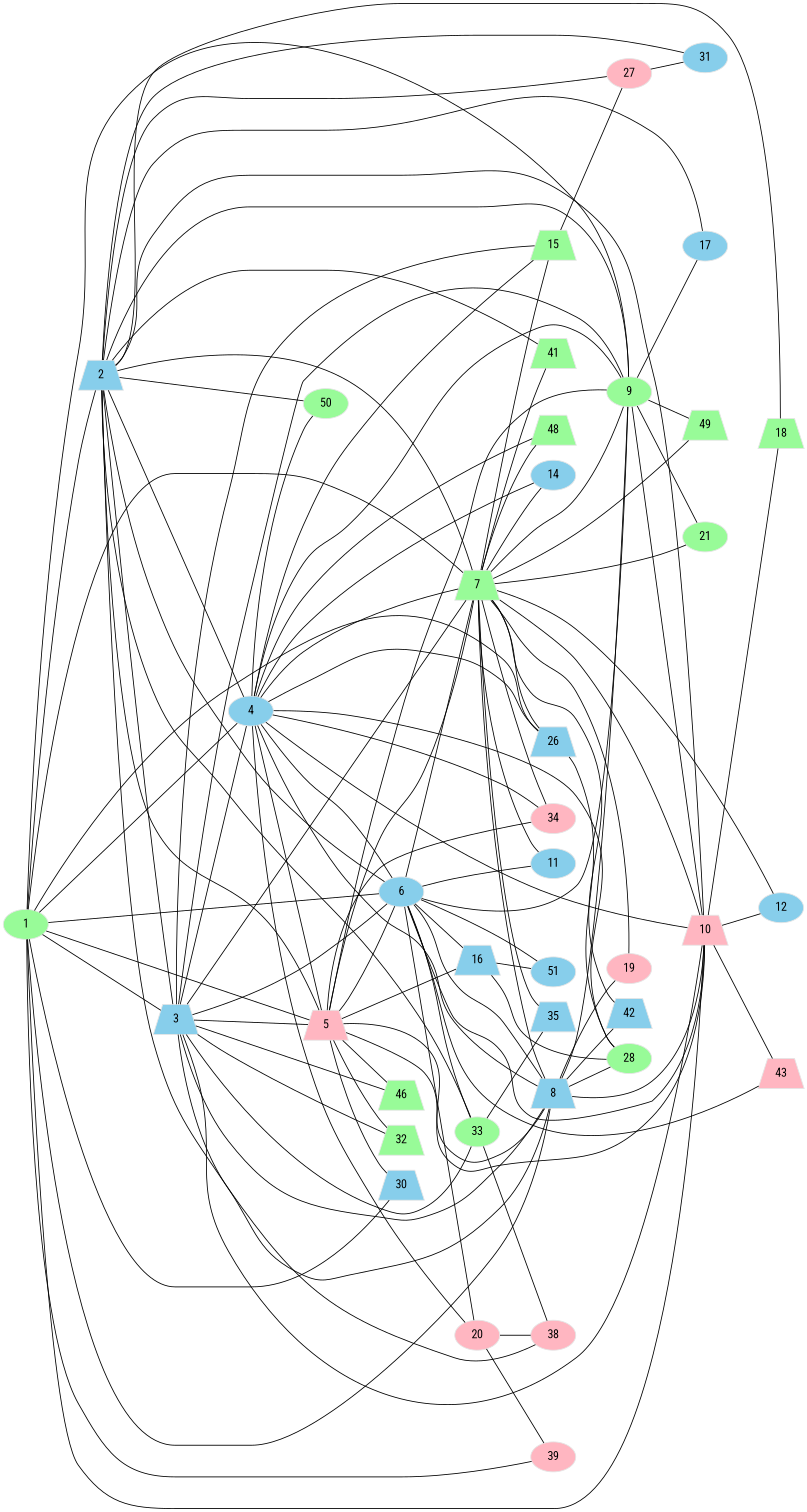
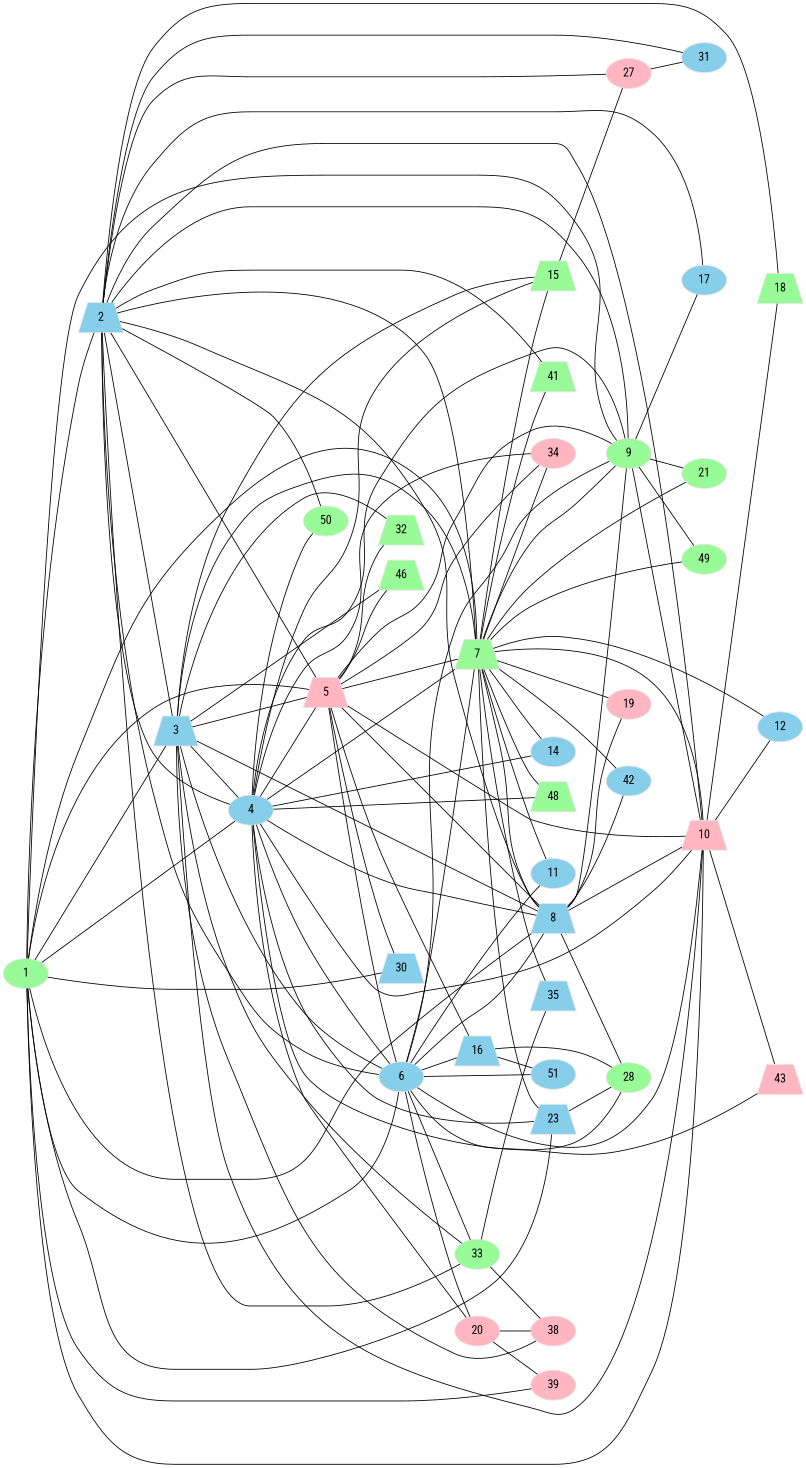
  graph {
    fontname="Roboto Condensed"
    rankdir=LR
    node [color=gray90 fillcolor=skyblue fontname="Roboto Condensed" shape=ellipse style=filled]
    edge [fontname="Roboto Condensed"]
    1 [fillcolor=palegreen super="+36"]
    2 [shape=trapezium super="+26"]
    3 [shape=trapezium super="+47"]
    4 [super="+25"]
    5 [fillcolor=lightpink shape=trapezium super="+44"]
    6 [super="+54"]
    7 [fillcolor=palegreen shape=trapezium super="+13"]
    8 [shape=trapezium super="+40"]
    9 [fillcolor=palegreen super="+45"]
    10 [fillcolor=lightpink shape=trapezium super="+22"]
-   23 [shape=trapezium label=26]
+   23 [shape=trapezium]
    30 [shape=trapezium]
    39 [fillcolor=lightpink]
    17
    18 [fillcolor=palegreen shape=trapezium]
    27 [fillcolor=lightpink]
    31
    33 [fillcolor=palegreen]
    41 [fillcolor=palegreen shape=trapezium]
    50 [fillcolor=palegreen]
    15 [fillcolor=palegreen shape=trapezium super="+24"]
    32 [fillcolor=palegreen shape=trapezium]
    38 [fillcolor=lightpink super="+53"]
    46 [fillcolor=palegreen shape=trapezium]
    14
    20 [fillcolor=lightpink super="+52"]
    28 [fillcolor=palegreen super="+55"]
    34 [fillcolor=lightpink super="+37"]
    48 [fillcolor=palegreen shape=trapezium]
    16 [shape=trapezium super="+29"]
    11
    43 [fillcolor=lightpink shape=trapezium]
    51
    12
    19 [fillcolor=lightpink]
    21 [fillcolor=palegreen]
    35 [shape=trapezium]
-   42 [shape=trapezium]
-   49 [fillcolor=palegreen shape=trapezium]
+   42
+   49 [fillcolor=palegreen]
    1 -- 2
    1 -- 3
    1 -- 4
    1 -- 5
    1 -- 6
    1 -- 7
    1 -- 8
    1 -- 9
    1 -- 10
    1 -- 23
    1 -- 30
    1 -- 39
    2 -- 3
    2 -- 4 [weight=2]
    2 -- 5
    2 -- 6
    2 -- 7
    2 -- 8
    2 -- 9 [weight=2]
    2 -- 10
    2 -- 17
    2 -- 18
    2 -- 27
    2 -- 31
    2 -- 33
    2 -- 41
    2 -- 50
    3 -- 4
    3 -- 5
    3 -- 6
    3 -- 7
    3 -- 8
-   3 -- 9
    3 -- 10
    3 -- 33
    3 -- 15
    3 -- 32
    3 -- 38
    3 -- 46
    4 -- 5
    4 -- 6
    4 -- 7
    4 -- 8 [weight=2]
    4 -- 9
    4 -- 10
    4 -- 23
    4 -- 50
    4 -- 15
    4 -- 14
    4 -- 20 [weight=2]
    4 -- 28
    4 -- 34
    4 -- 48
    5 -- 6 [weight=2]
    5 -- 7
    5 -- 8
    5 -- 9
    5 -- 10
    5 -- 30
    5 -- 32
    5 -- 46
    5 -- 34
    5 -- 16
    6 -- 7 [weight=2]
    6 -- 8
    6 -- 9
    6 -- 10
    6 -- 33
    6 -- 20
    6 -- 16
    6 -- 11
    6 -- 43
    6 -- 51
    7 -- 8
    7 -- 9
    7 -- 10 [weight=2]
    7 -- 23
    7 -- 41
    7 -- 15
    7 -- 14
    7 -- 34
    7 -- 48
    7 -- 11
    7 -- 12
    7 -- 19
    7 -- 21
    7 -- 35
    7 -- 42
    7 -- 49
    8 -- 9
    8 -- 10
    8 -- 28
    8 -- 19
    8 -- 42
    9 -- 10
    9 -- 17
    9 -- 21
    9 -- 49
    10 -- 18
    10 -- 43
    10 -- 12
    23 -- 28
    27 -- 31
    33 -- 38
    33 -- 35
    15 -- 27
    20 -- 39
    20 -- 38
    16 -- 28
    16 -- 51
  }
